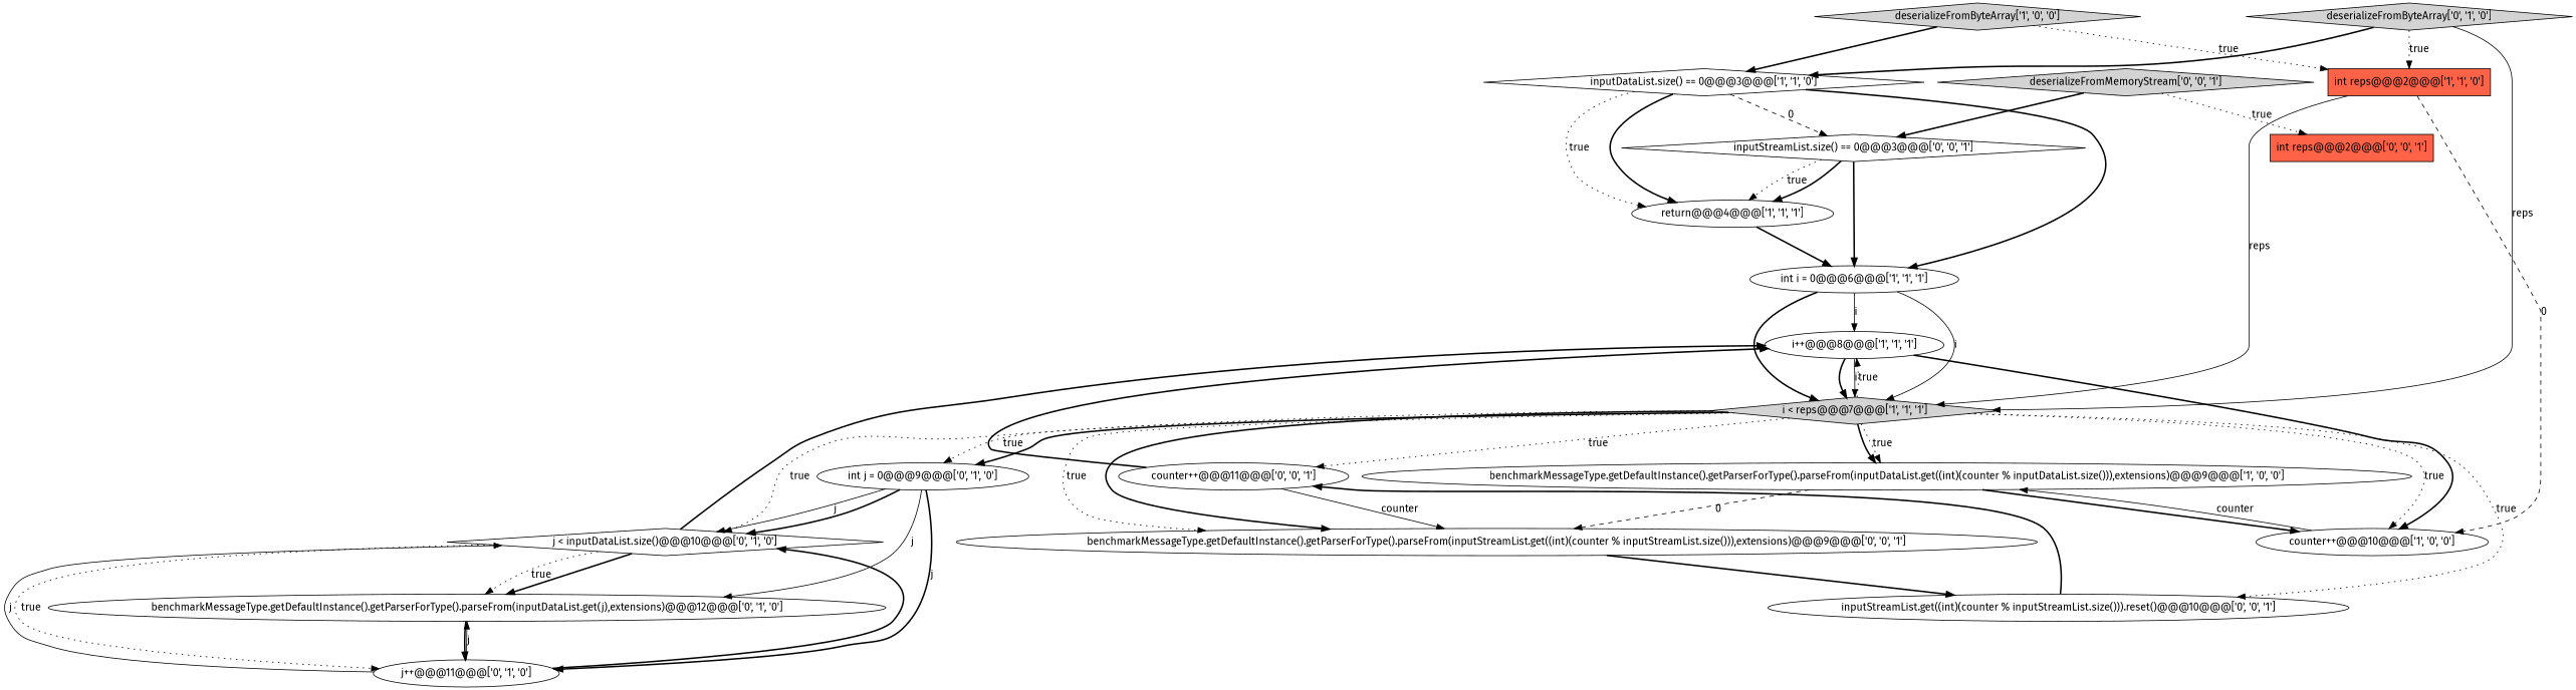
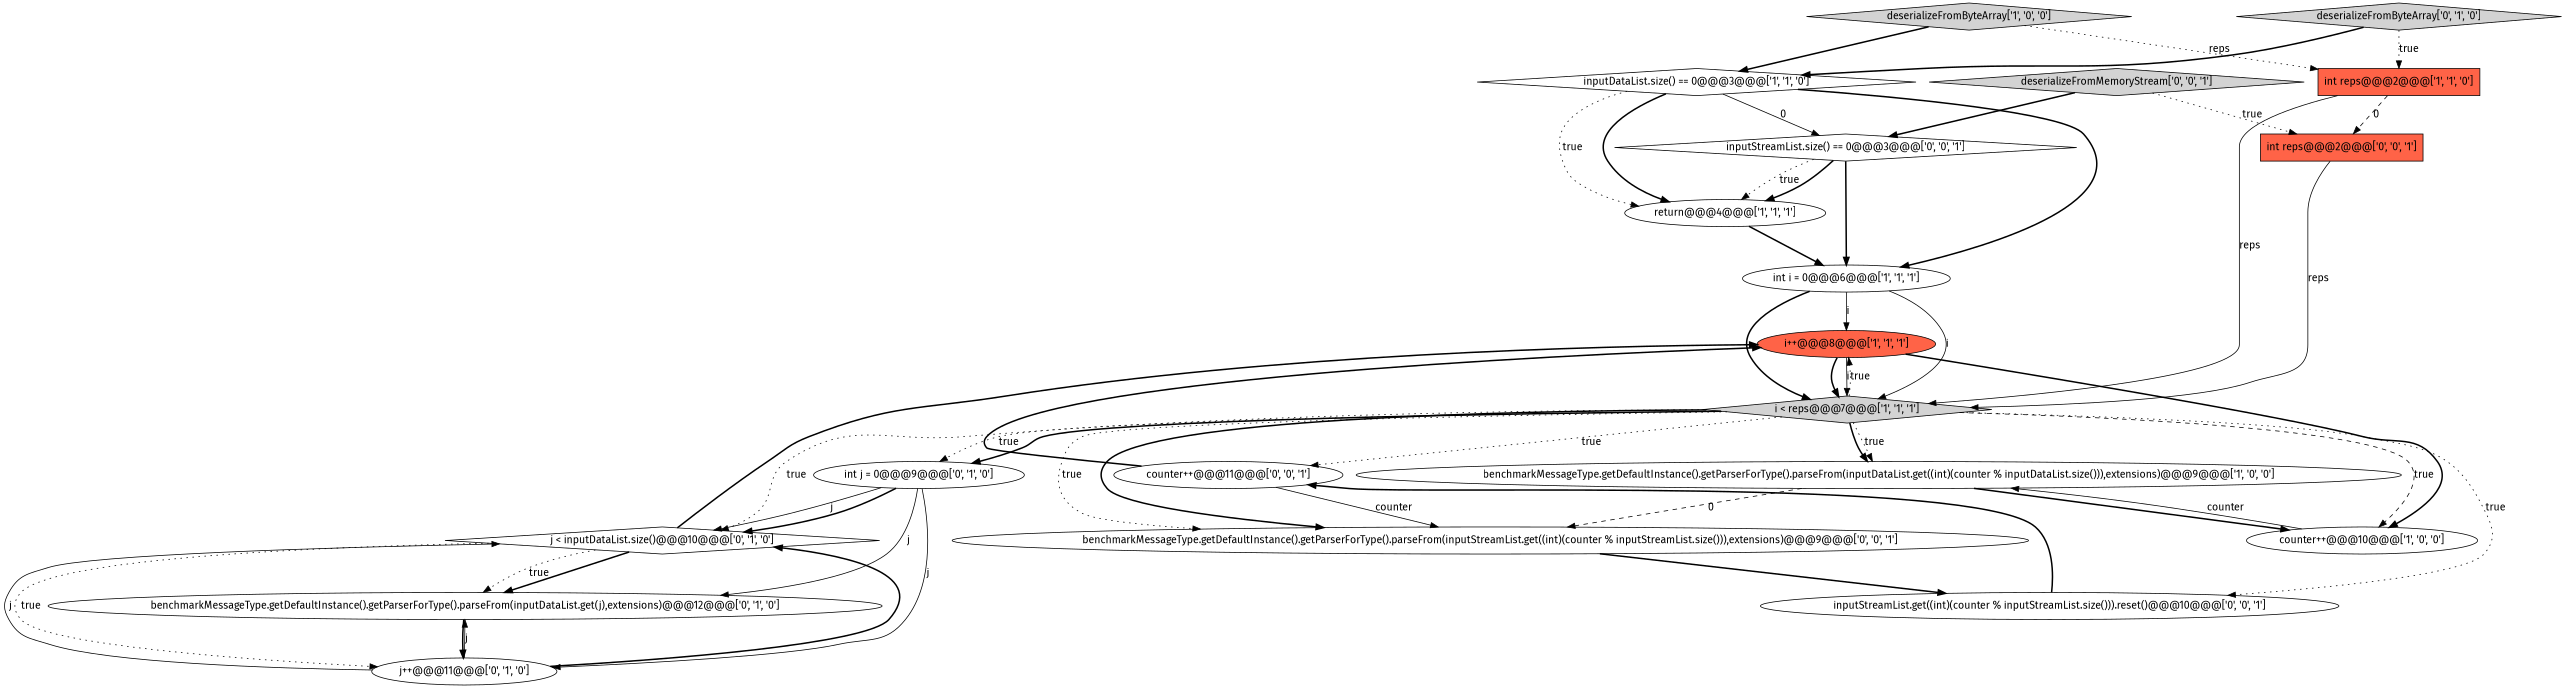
  digraph {
    fontname="Fira Sans"
    node [fillcolor=white fontname="Fira Sans" shape=ellipse style=filled]
    edge [fontname="Fira Sans" style=bold]
    n1 [label="inputStreamList.size() == 0@@@3@@@['0', '0', '1']" shape=diamond]
    n2 [label="int i = 0@@@6@@@['1', '1', '1']"]
    n3 [label="return@@@4@@@['1', '1', '1']"]
-   n4 [label="i++@@@8@@@['1', '1', '1']"]
+   n4 [fillcolor=tomato label="i++@@@8@@@['1', '1', '1']"]
    n5 [fillcolor=lightgray label="i < reps@@@7@@@['1', '1', '1']" shape=diamond]
    n6 [label="benchmarkMessageType.getDefaultInstance().getParserForType().parseFrom(inputDataList.get((int)(counter % inputDataList.size())),extensions)@@@9@@@['1', '0', '0']"]
    n7 [label="counter++@@@10@@@['1', '0', '0']"]
    n8 [label="benchmarkMessageType.getDefaultInstance().getParserForType().parseFrom(inputStreamList.get((int)(counter % inputStreamList.size())),extensions)@@@9@@@['0', '0', '1']"]
    n9 [label="inputStreamList.get((int)(counter % inputStreamList.size())).reset()@@@10@@@['0', '0', '1']"]
    n10 [label="int j = 0@@@9@@@['0', '1', '0']"]
    n11 [label="j < inputDataList.size()@@@10@@@['0', '1', '0']" shape=diamond]
    n12 [label="counter++@@@11@@@['0', '0', '1']"]
    n13 [label="j++@@@11@@@['0', '1', '0']"]
    n14 [label="benchmarkMessageType.getDefaultInstance().getParserForType().parseFrom(inputDataList.get(j),extensions)@@@12@@@['0', '1', '0']"]
    n15 [label="inputDataList.size() == 0@@@3@@@['1', '1', '0']" shape=diamond]
    n16 [fillcolor=lightgray label="deserializeFromByteArray['1', '0', '0']" shape=diamond]
    n17 [fillcolor=tomato label="int reps@@@2@@@['1', '1', '0']" shape=box]
    n18 [fillcolor=tomato label="int reps@@@2@@@['0', '0', '1']" shape=box]
    n19 [fillcolor=lightgray label="deserializeFromByteArray['0', '1', '0']" shape=diamond]
    n20 [fillcolor=lightgray label="deserializeFromMemoryStream['0', '0', '1']" shape=diamond]
    n1 -> n2
    n1 -> n3 [label=true style=dotted]
    n1 -> n3
    n2 -> n4 [label=i style=solid]
    n2 -> n5 [label=i style=solid]
    n2 -> n5
    n3 -> n2
    n4 -> n5
    n4 -> n5 [label=i style=solid]
    n4 -> n7
    n5 -> n4 [label=true style=dotted]
    n5 -> n6
    n5 -> n6 [label=true style=dotted]
-   n5 -> n7 [label=true style=dotted]
+   n5 -> n7 [label=true style=dashed]
    n5 -> n8 [label=true style=dotted]
    n5 -> n8
    n5 -> n9 [label=true style=dotted]
    n5 -> n10
    n5 -> n10 [label=true style=dotted]
    n5 -> n11 [label=true style=dotted]
    n5 -> n12 [label=true style=dotted]
    n6 -> n7
    n6 -> n8 [label=0 style=dashed]
    n7 -> n6 [label=counter style=solid]
    n8 -> n9
    n9 -> n12
    n10 -> n11 [label=j style=solid]
    n10 -> n11
-   n10 -> n13 [label=j]
+   n10 -> n13 [label=j style=solid]
    n10 -> n14 [label=j style=solid]
    n11 -> n4
    n11 -> n13 [label=true style=dotted]
    n11 -> n14
    n11 -> n14 [label=true style=dotted]
    n12 -> n4
    n12 -> n8 [label=counter style=solid]
    n13 -> n11
    n13 -> n11 [label=j style=solid]
    n13 -> n14 [label=j style=solid]
    n14 -> n13
-   n15 -> n1 [label=0 style=dashed]
+   n15 -> n1 [label=0 style=solid]
    n15 -> n2
    n15 -> n3 [label=true style=dotted]
    n15 -> n3
    n16 -> n15
-   n16 -> n17 [label=true style=dotted]
+   n16 -> n17 [label=reps style=dotted]
    n17 -> n5 [label=reps style=solid]
-   n17 -> n7 [label=0 style=dashed]
-   n19 -> n5 [label=reps style=solid]
+   n17 -> n18 [label=0 style=dashed]
+   n18 -> n5 [label=reps style=solid]
    n19 -> n15
    n19 -> n17 [label=true style=dotted]
    n20 -> n1
    n20 -> n18 [label=true style=dotted]
  }
